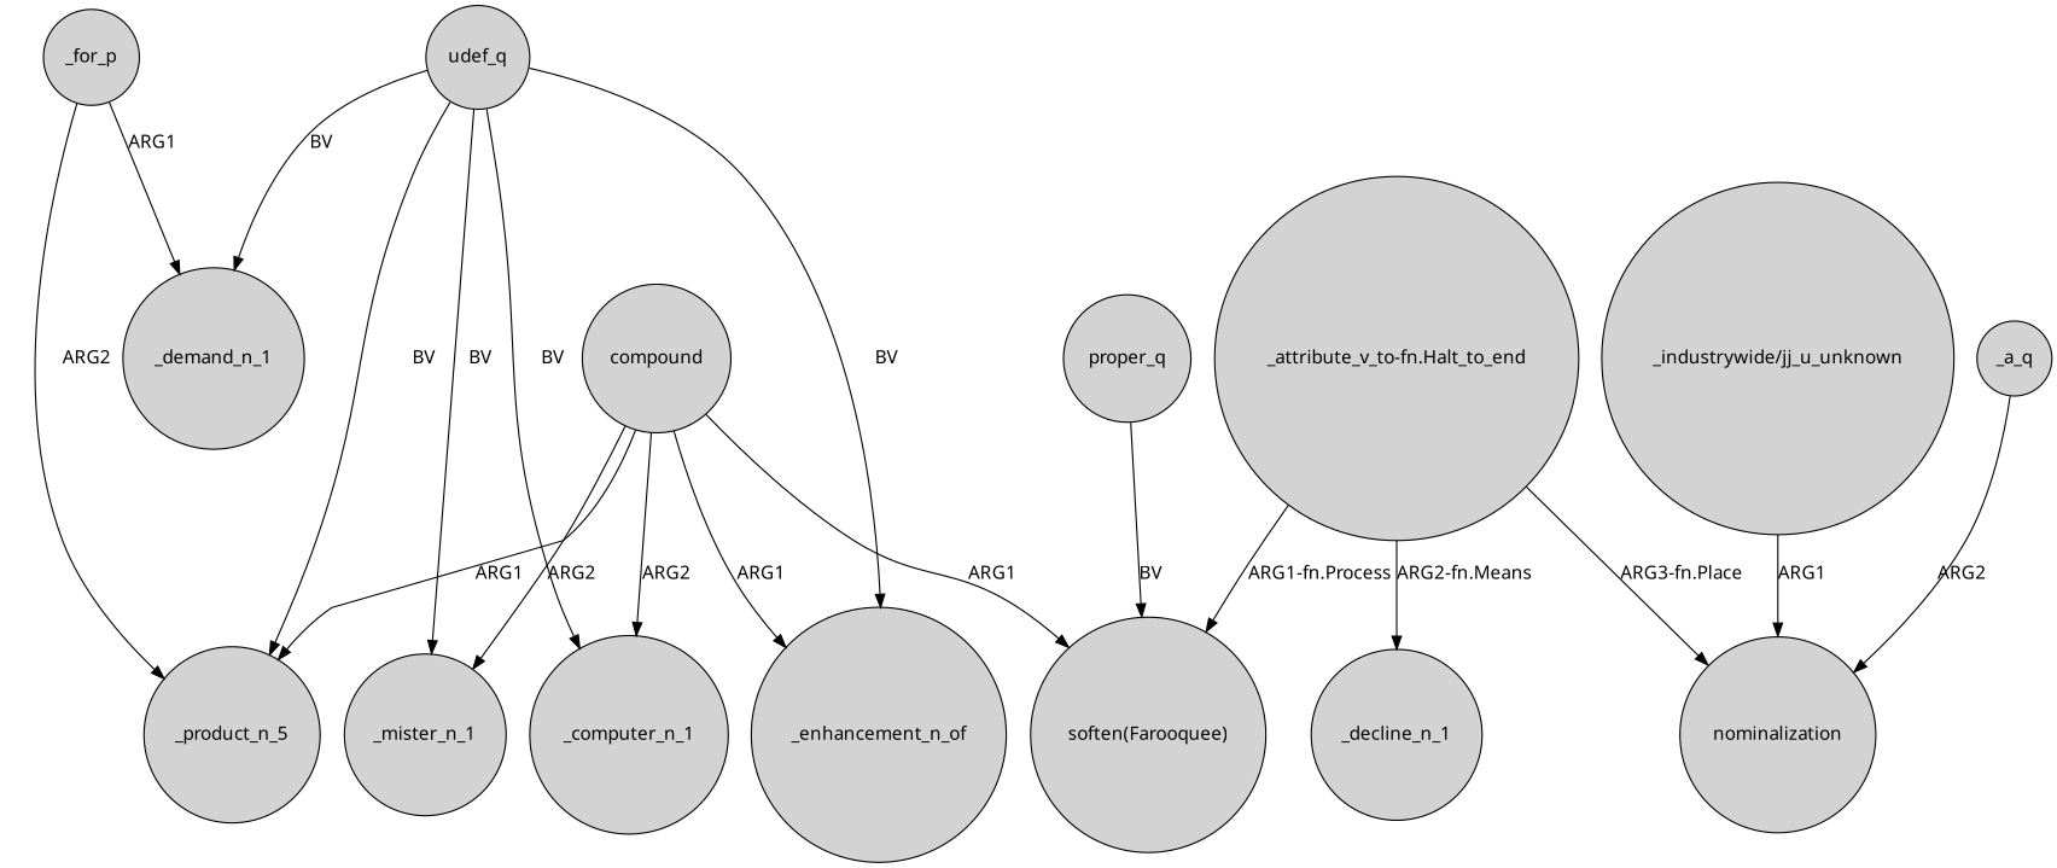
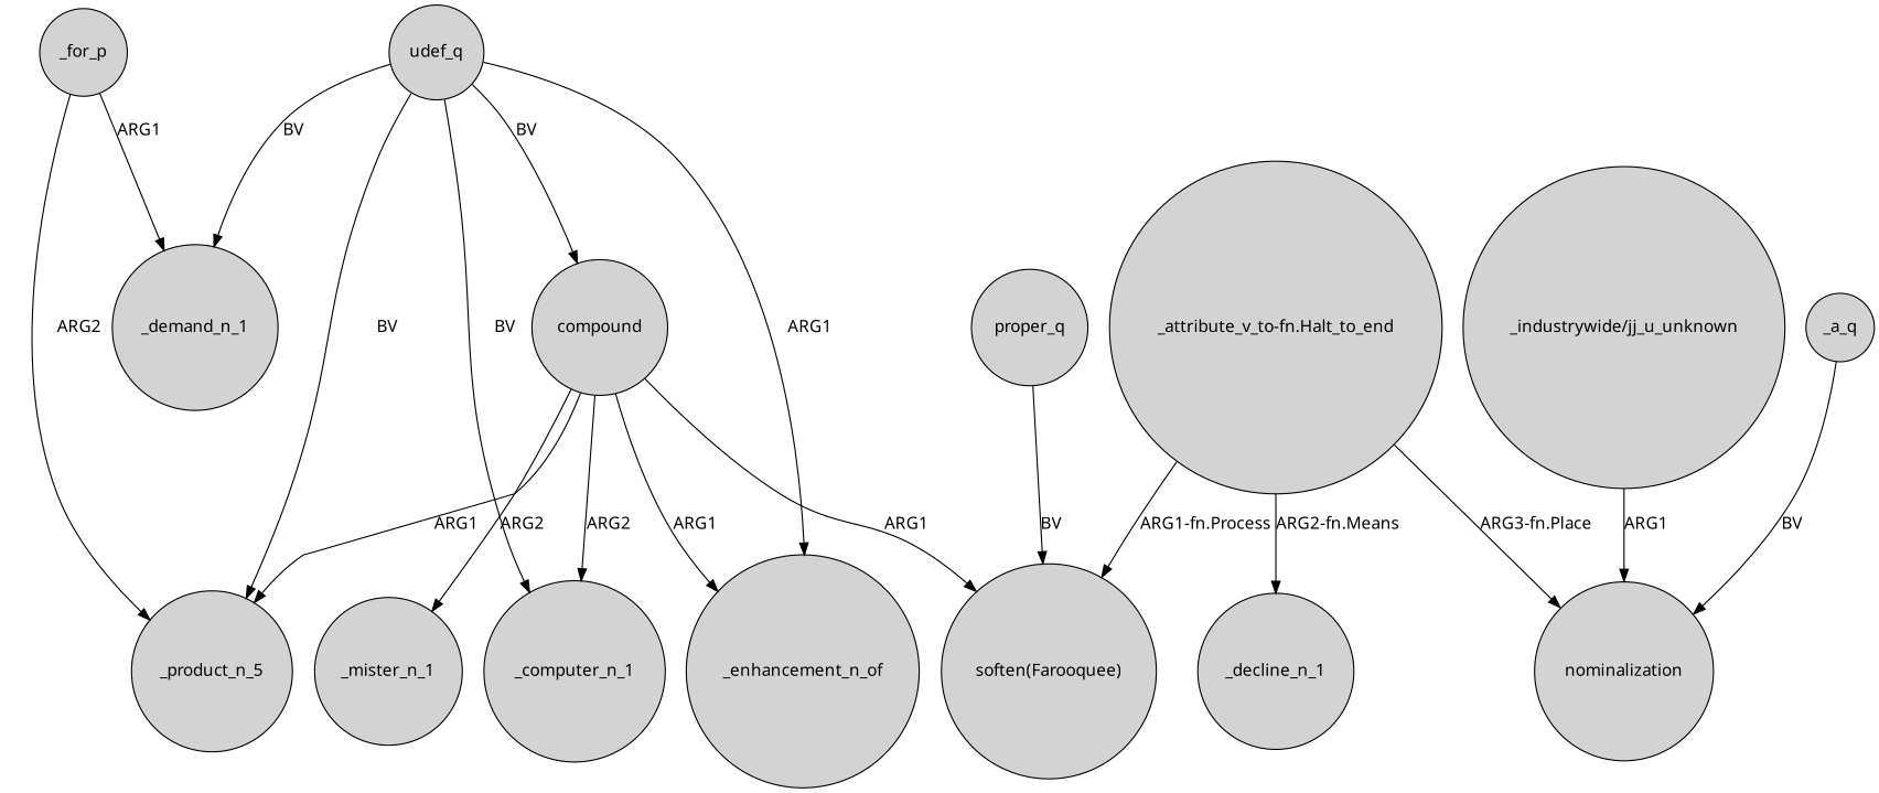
  digraph {
    fontname="Noto Sans"
    node [fontname="Noto Sans" shape=circle style=filled]
    edge [fontname="Noto Sans"]
    _for_p
    _demand_n_1
    n3 [label=_product_n_5]
    compound
    _mister_n_1
    n6 [label="soften(Farooquee)"]
    _computer_n_1
    _enhancement_n_of
    _a_q
    nominalization
    n11 [label="_attribute_v_to-fn.Halt_to_end"]
    _decline_n_1
    proper_q
    udef_q
    "_industrywide/jj_u_unknown"
    _for_p -> _demand_n_1 [label=ARG1]
    _for_p -> n3 [label=ARG2]
    compound -> n3 [label=ARG1]
    compound -> _mister_n_1 [label=ARG2]
    compound -> n6 [label=ARG1]
    compound -> _computer_n_1 [label=ARG2]
    compound -> _enhancement_n_of [label=ARG1]
-   _a_q -> nominalization [label=ARG2]
+   _a_q -> nominalization [label=BV]
    n11 -> n6 [label="ARG1-fn.Process"]
    n11 -> nominalization [label="ARG3-fn.Place"]
    n11 -> _decline_n_1 [label="ARG2-fn.Means"]
    proper_q -> n6 [label=BV]
    udef_q -> _demand_n_1 [label=BV]
    udef_q -> n3 [label=BV]
-   udef_q -> _mister_n_1 [label=BV]
+   udef_q -> compound [label=BV]
    udef_q -> _computer_n_1 [label=BV]
-   udef_q -> _enhancement_n_of [label=BV]
+   udef_q -> _enhancement_n_of [label=ARG1]
    "_industrywide/jj_u_unknown" -> nominalization [label=ARG1]
  }
